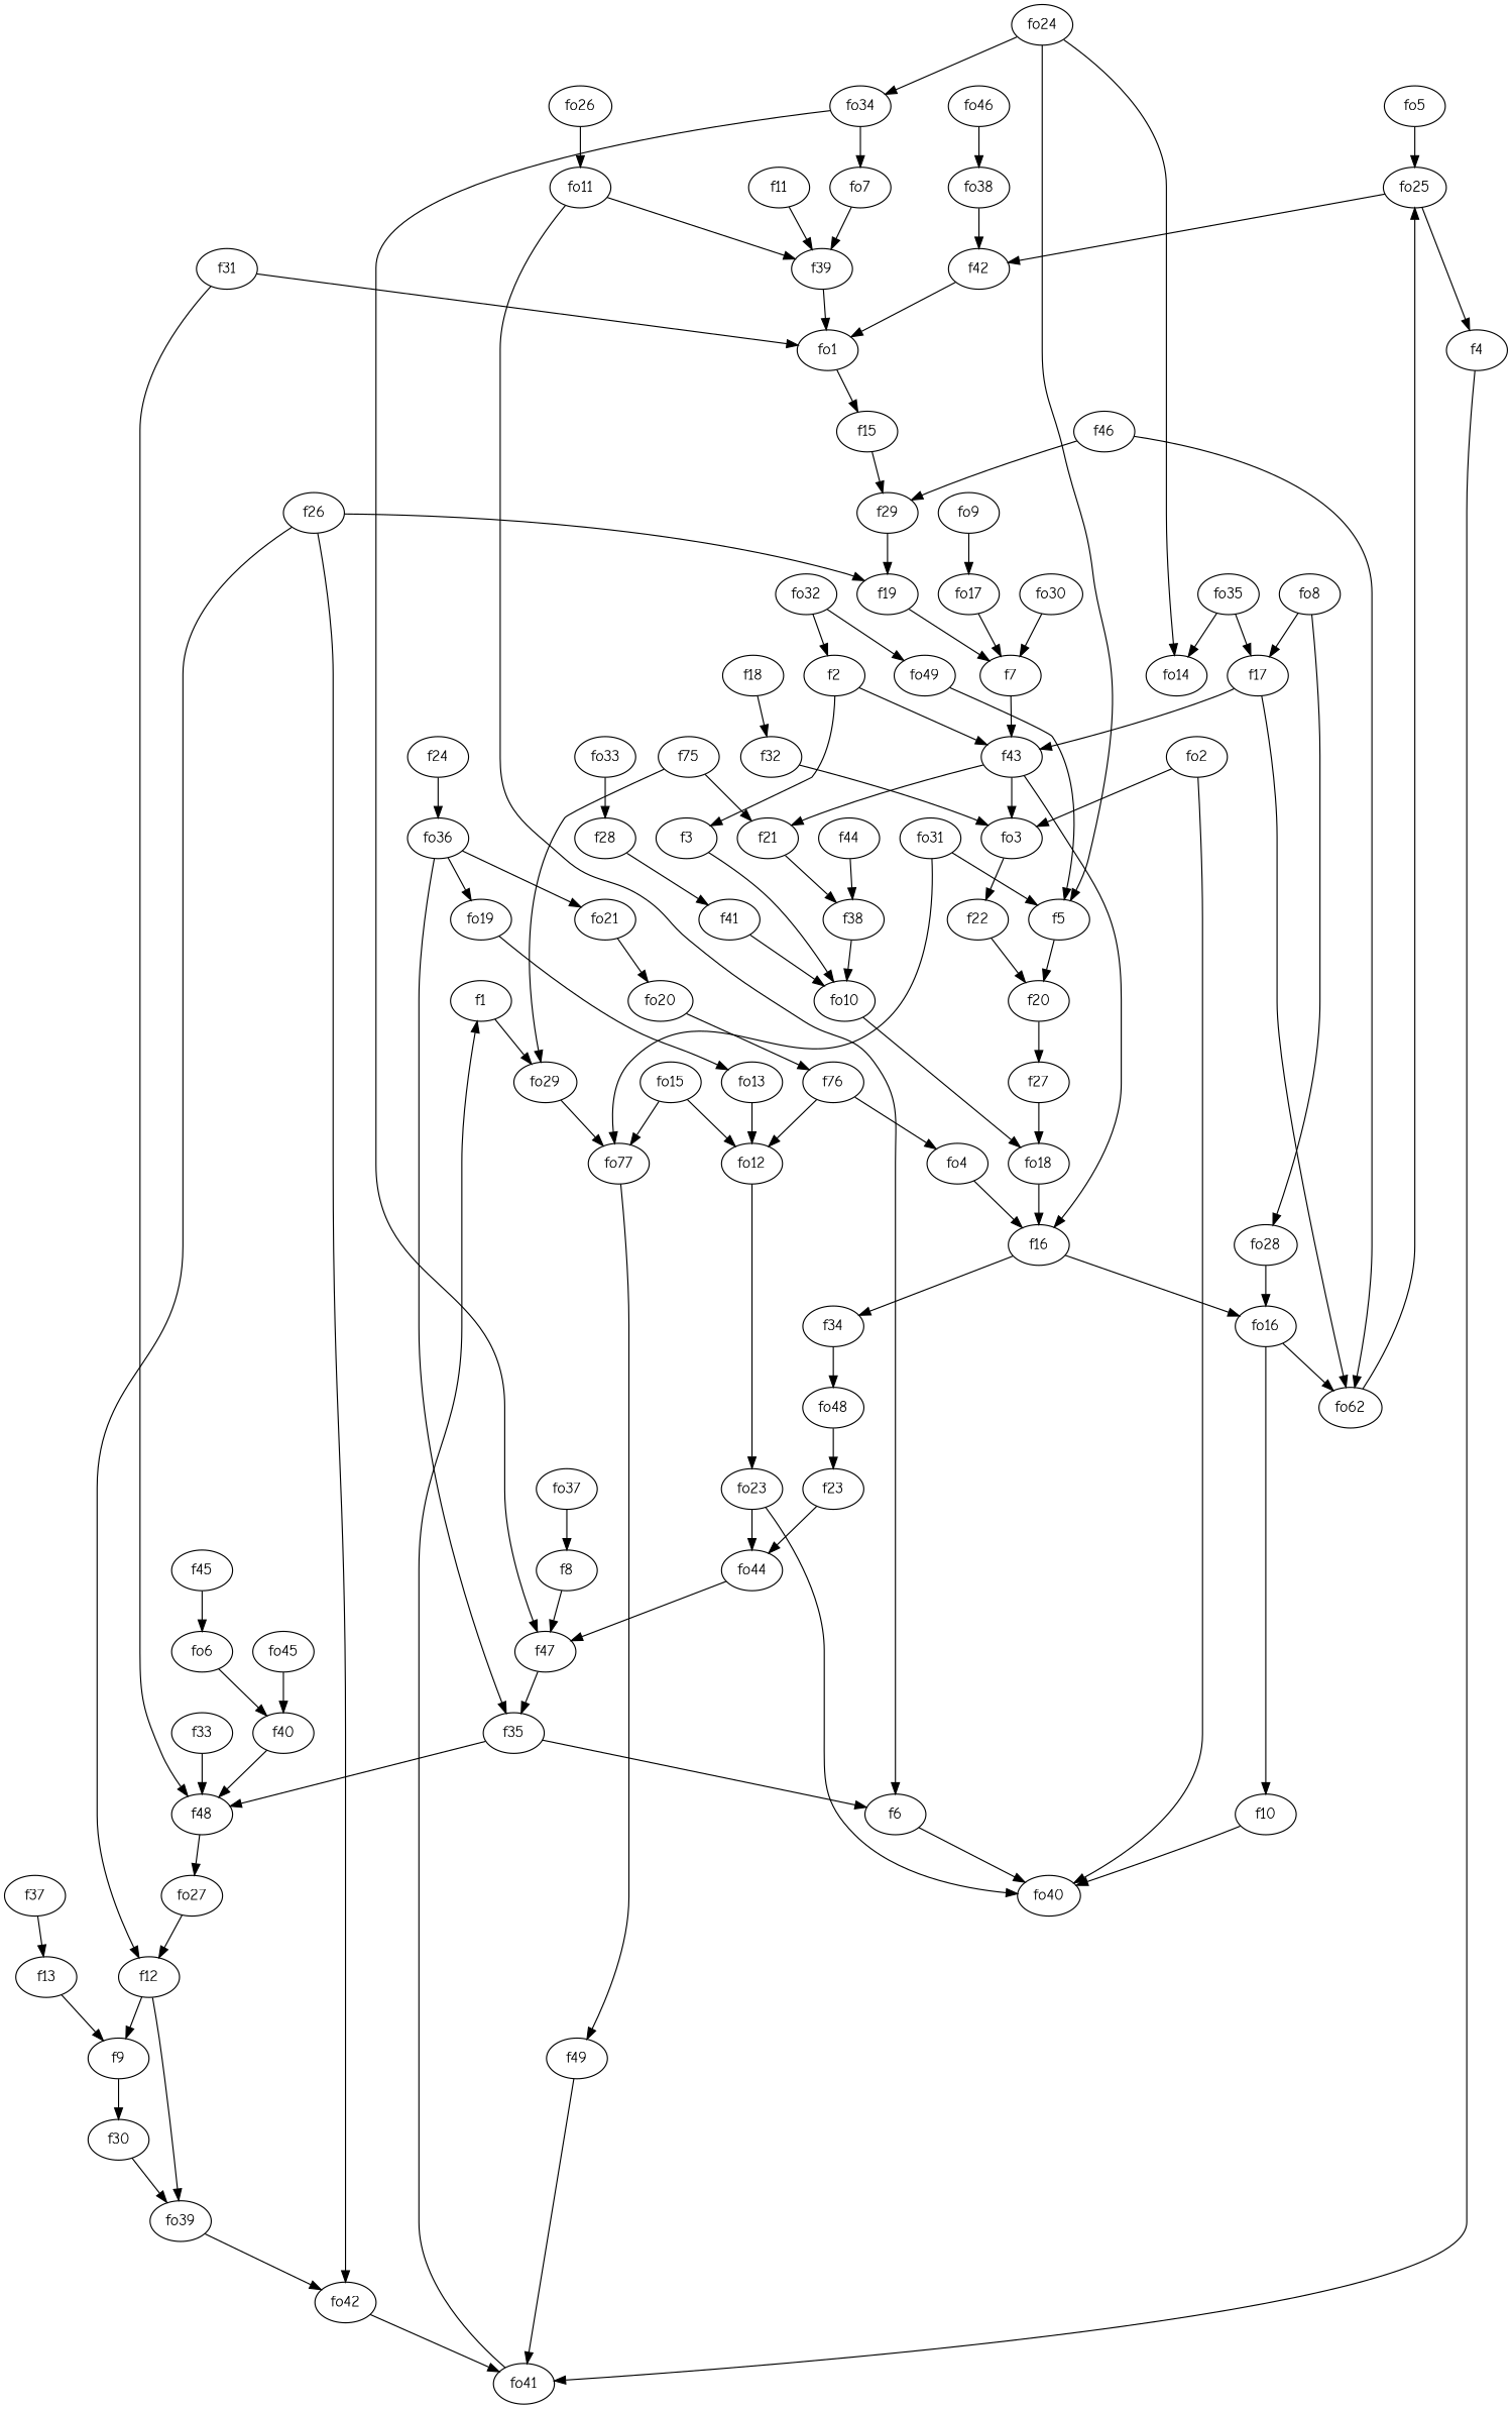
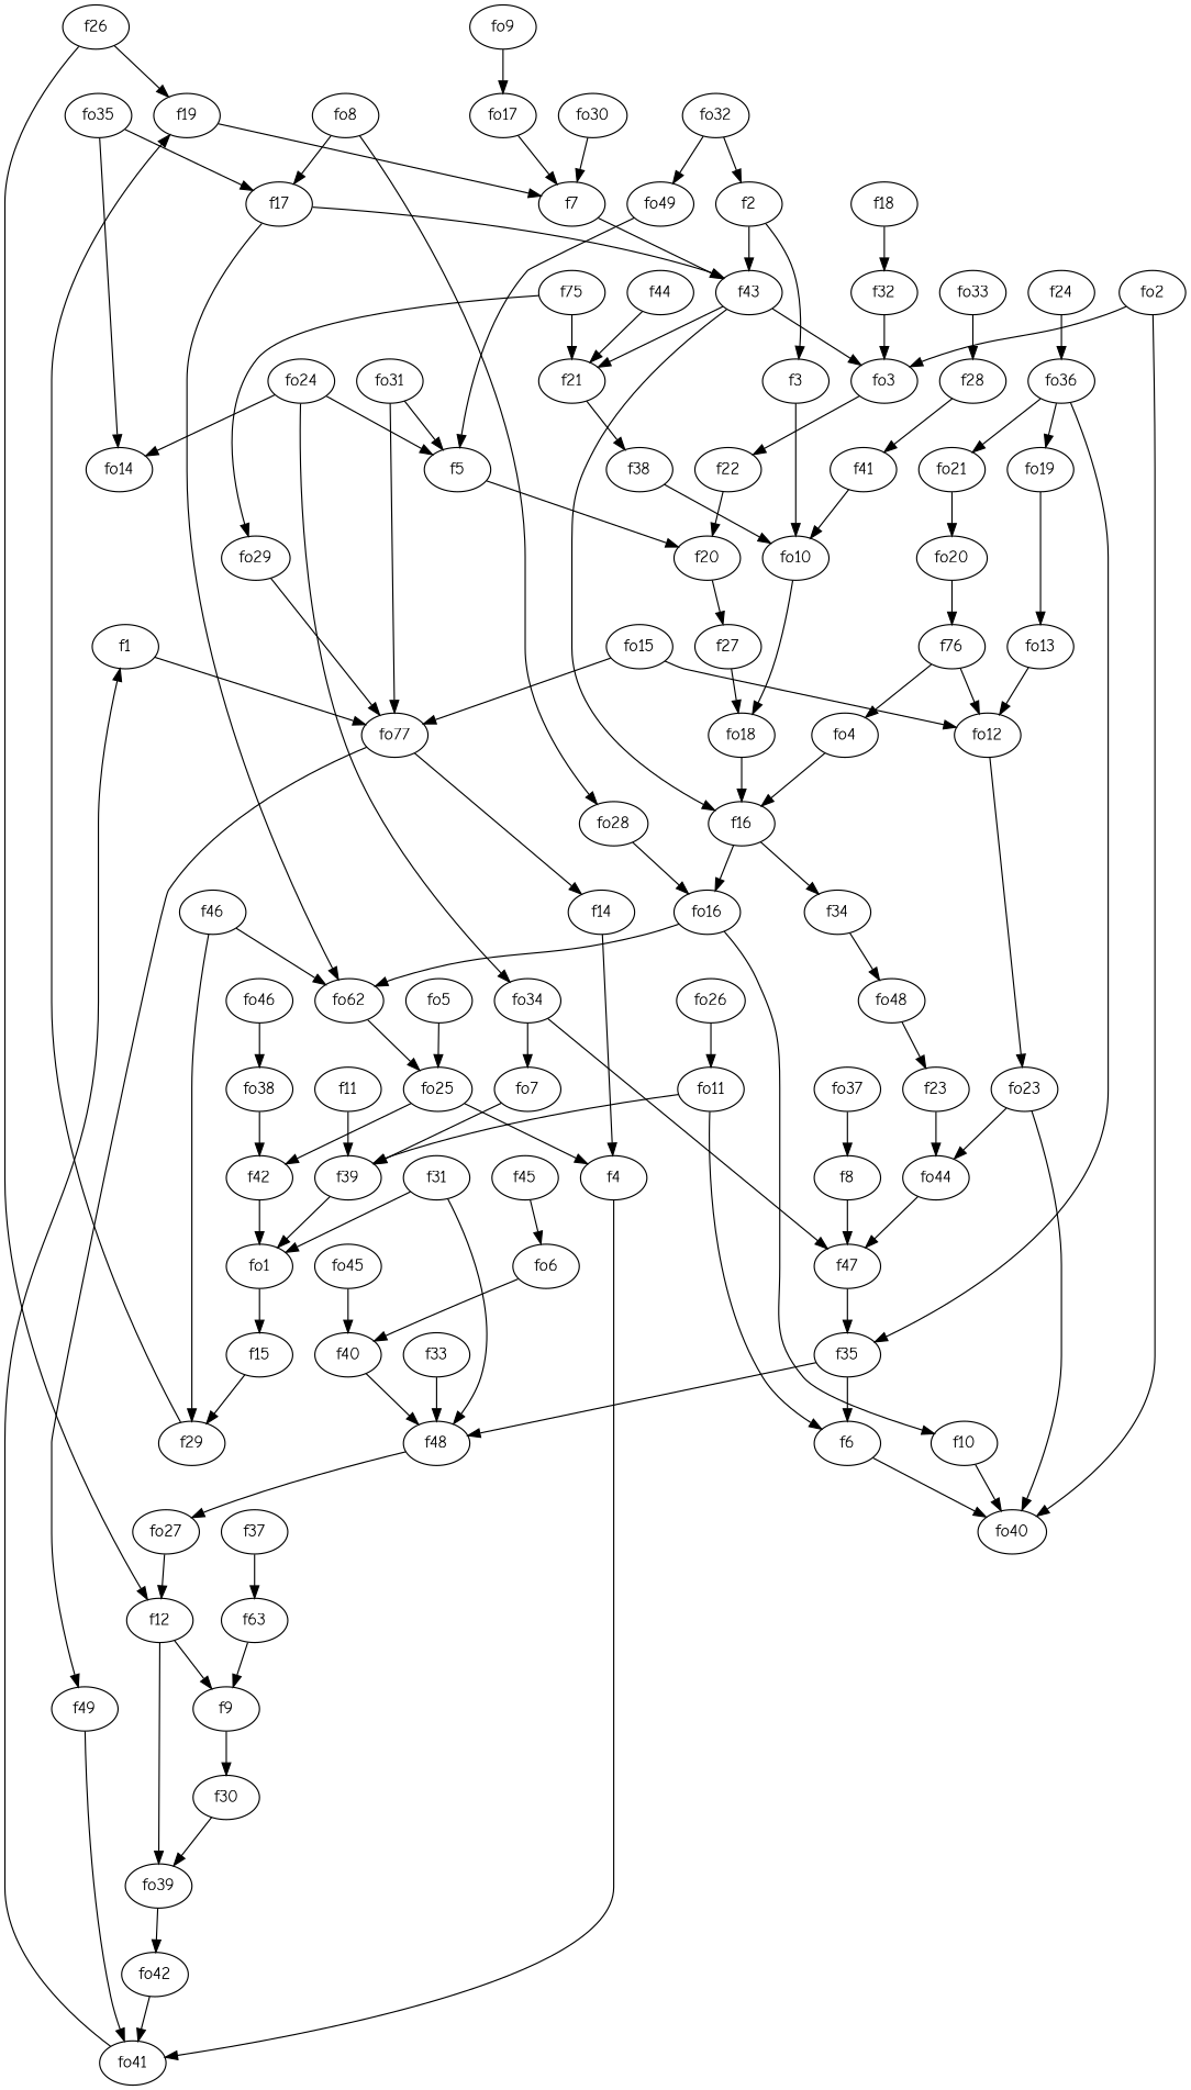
  strict digraph {
    fontname="Comic Neue"
    node [fontname="Comic Neue"]
    edge [fontname="Comic Neue" weight=2]
    f1
    fo29
    n3 [label=fo77]
    f2
    f3
    f43
    fo10
    f16
    f21
    fo3
    fo18
    f4
    fo41
    f5
    f20
    f27
    f6
    fo40
    f7
    f8
    f47
    f9
    f30
    fo39
    f10
    f11
    f39
    fo1
    f12
    fo42
-   f13
+   f13 [label=f63]
+   f14
    f15
    f29
    f19
    f34
    fo16
    fo48
    n39 [label=fo62]
    f17
    fo25
    f18
    f32
    f38
    f22
    f23
    fo44
    f24
    fo36
    f35
    fo19
    fo21
    n53 [label=f75]
    f26
    f28
    f41
    f31
    f48
    fo27
    f33
    n61 [label=f76]
    fo4
    fo12
    fo23
    f37
    f40
    f42
    f44
    f45
    fo6
    f46
    f49
    fo2
    fo5
    fo7
    fo8
    fo28
    fo9
    fo17
    fo11
    fo15
    fo13
    fo24
    fo14
    fo34
    fo20
    fo26
    fo30
    fo31
    fo32
    n91 [label=fo49]
    fo33
    fo35
    fo37
    fo38
    fo45
    fo46
-   f1 -> fo29
+   f1 -> n3
    fo29 -> n3
+   n3 -> f14
    n3 -> f49
    f2 -> f3
    f2 -> f43
    f3 -> fo10
    f43 -> f16
    f43 -> f21
    f43 -> fo3
    fo10 -> fo18
    f16 -> f34
    f16 -> fo16
    f21 -> f38
    fo3 -> f22
    fo18 -> f16
    f4 -> fo41
    fo41 -> f1
    f5 -> f20
    f20 -> f27
    f27 -> fo18
    f6 -> fo40
    f7 -> f43
    f8 -> f47
    f47 -> f35
    f9 -> f30
    f30 -> fo39
    fo39 -> fo42
    f10 -> fo40
    f11 -> f39
    f39 -> fo1
    fo1 -> f15
    f12 -> f9
    f12 -> fo39
    fo42 -> fo41
    f13 -> f9
+   f14 -> f4
    f15 -> f29
    f29 -> f19
    f19 -> f7
    f34 -> fo48
    fo16 -> f10
    fo16 -> n39
    fo48 -> f23
    n39 -> fo25
    f17 -> f43
    f17 -> n39
    fo25 -> f4
    fo25 -> f42
    f18 -> f32
    f32 -> fo3
    f38 -> fo10
    f22 -> f20
    f23 -> fo44
    fo44 -> f47
    f24 -> fo36
    fo36 -> f35
    fo36 -> fo19
    fo36 -> fo21
    f35 -> f6
    f35 -> f48
    fo19 -> fo13
    fo21 -> fo20
    n53 -> fo29
    n53 -> f21
    f26 -> f12
-   f26 -> fo42
    f26 -> f19
    f28 -> f41
    f41 -> fo10
    f31 -> fo1
    f31 -> f48
    f48 -> fo27
    fo27 -> f12
    f33 -> f48
    n61 -> fo4
    n61 -> fo12
    fo4 -> f16
    fo12 -> fo23
    fo23 -> fo40
    fo23 -> fo44
    f37 -> f13
    f40 -> f48
    f42 -> fo1
-   f44 -> f38
+   f44 -> f21
    f45 -> fo6
    fo6 -> f40
    f46 -> f29
    f46 -> n39
    f49 -> fo41
    fo2 -> fo3
    fo2 -> fo40
    fo5 -> fo25
    fo7 -> f39
    fo8 -> f17
    fo8 -> fo28
    fo28 -> fo16
    fo9 -> fo17
    fo17 -> f7
    fo11 -> f6
    fo11 -> f39
    fo15 -> n3
    fo15 -> fo12
    fo13 -> fo12
    fo24 -> f5
    fo24 -> fo14
    fo24 -> fo34
    fo34 -> f47
    fo34 -> fo7
    fo20 -> n61
    fo26 -> fo11
    fo30 -> f7
    fo31 -> n3
    fo31 -> f5
    fo32 -> f2
    fo32 -> n91
    n91 -> f5
    fo33 -> f28
    fo35 -> f17
    fo35 -> fo14
    fo37 -> f8
    fo38 -> f42
    fo45 -> f40
    fo46 -> fo38
  }
